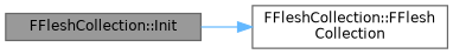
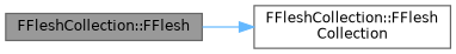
  digraph {
    rankdir=LR
    node [fontname=Helvetica fontsize=10 shape=box style=filled]
-   n1 [color=gray40 fillcolor=grey60 fontcolor=black height=0.2 label="FFleshCollection::Init" width=0.4]
+   n1 [color=gray40 fillcolor=grey60 fontcolor=black height=0.2 label="FFleshCollection::FFlesh" width=0.4]
    n2 [color=grey40 fillcolor=white height=0.2 label="FFleshCollection::FFlesh\lCollection" width=0.4]
    n1 -> n2 [color=steelblue1 fontname=Helvetica fontsize=10 labelfontname=Helvetica labelfontsize=10 style=solid]
  }
